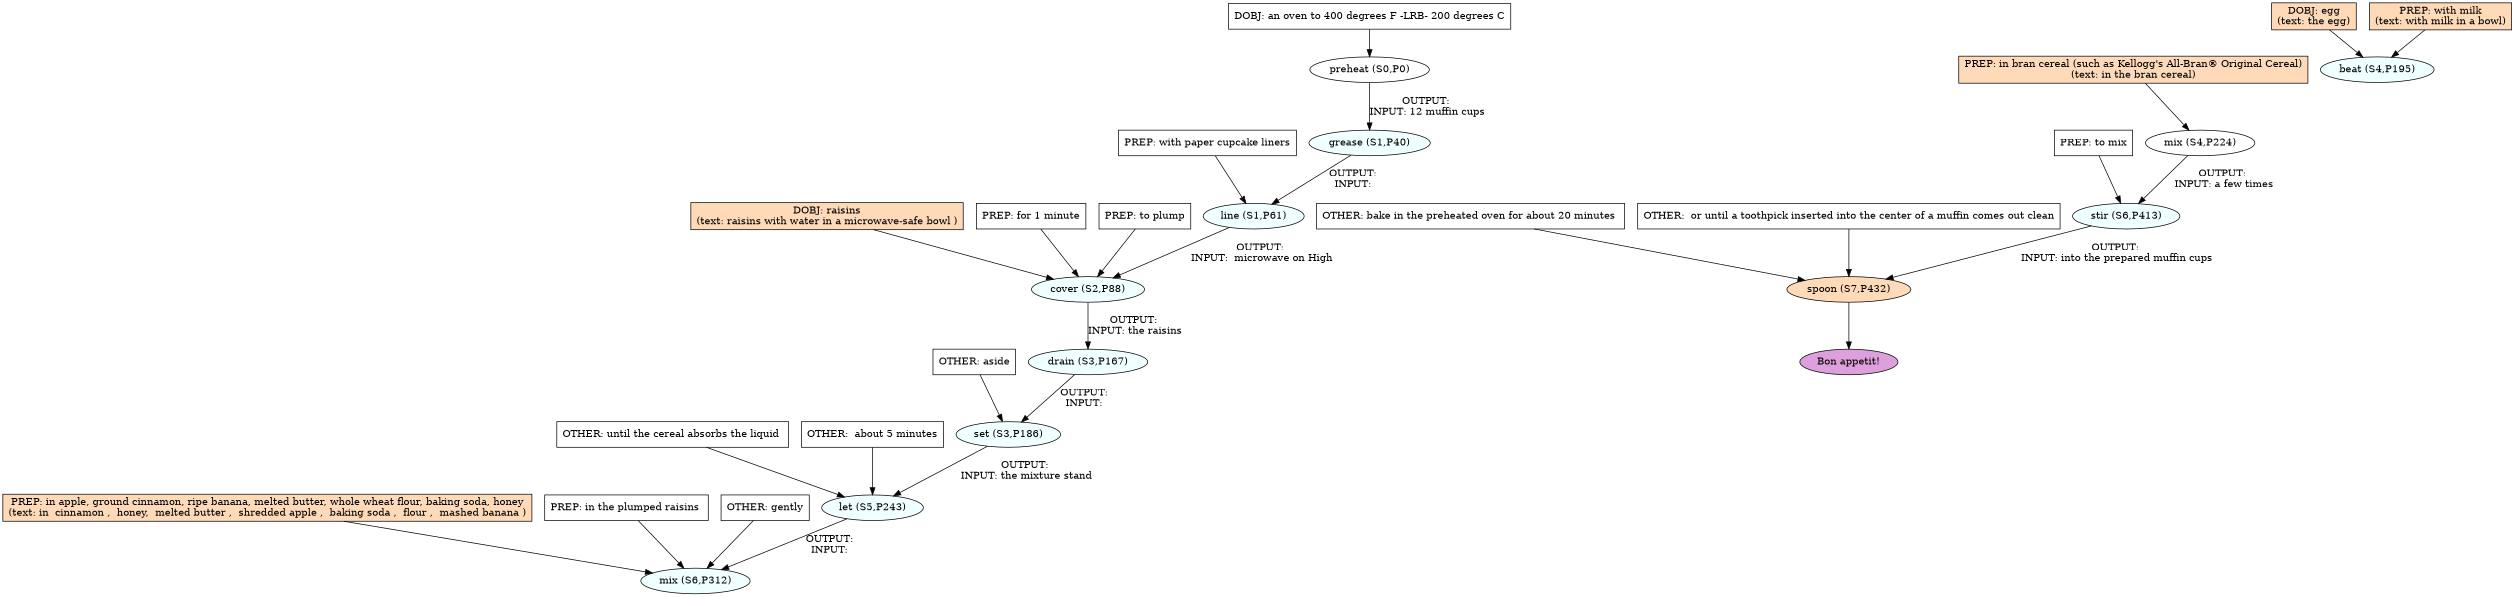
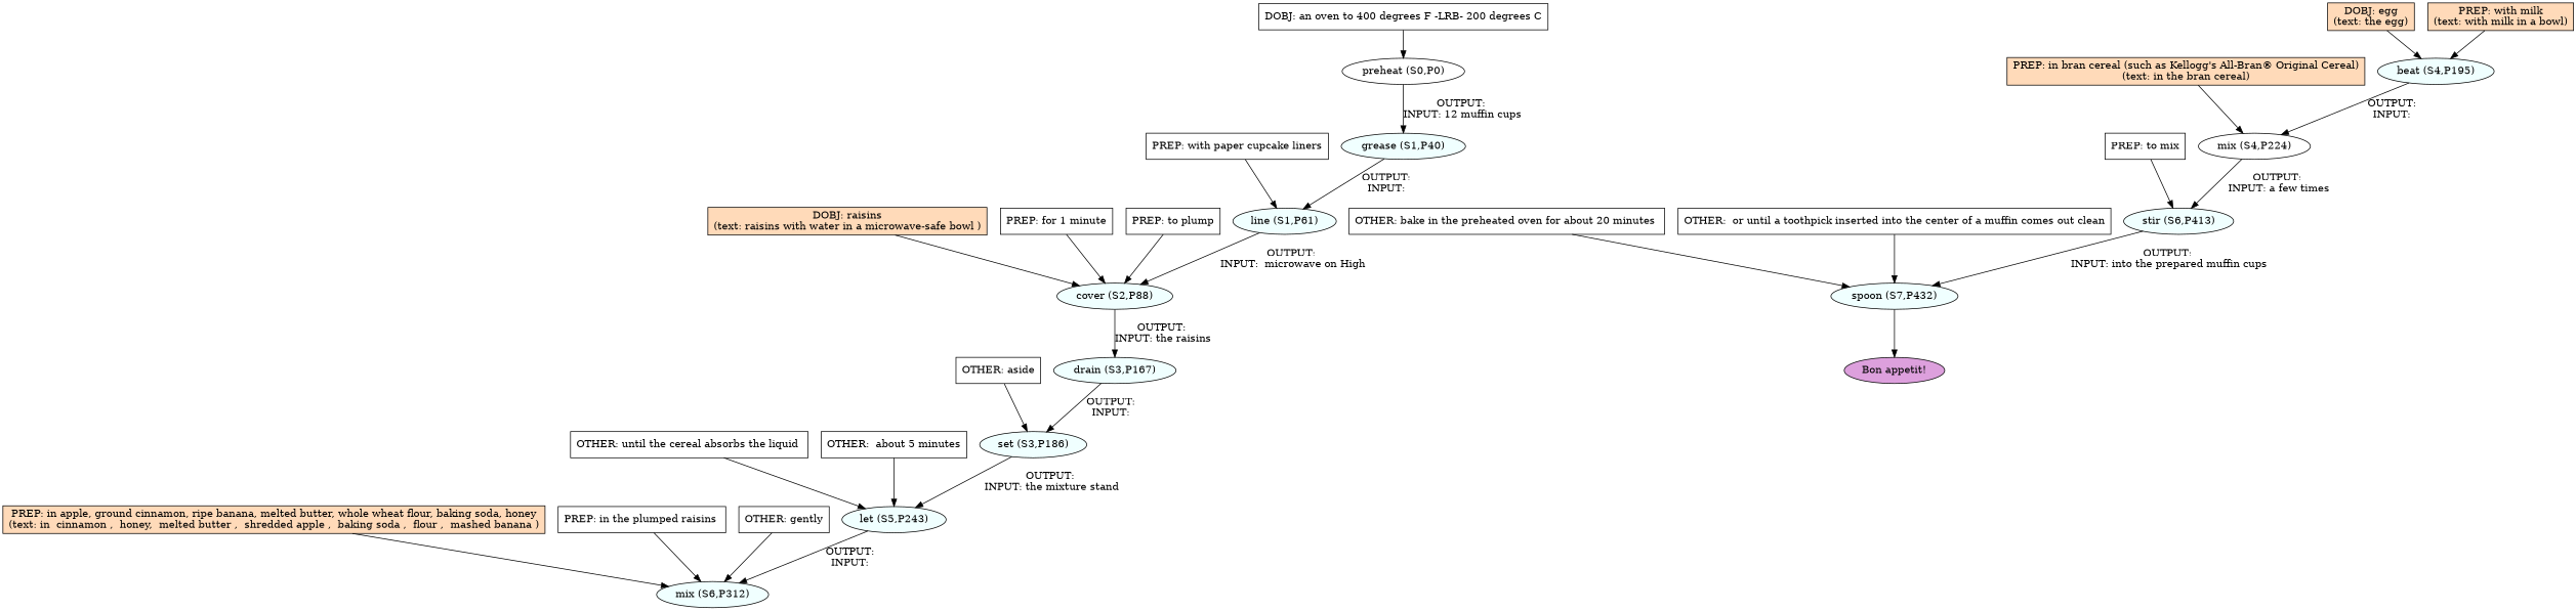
  digraph {
    node [fillcolor=white shape=box style=filled]
    n1 [label="preheat (S0,P0)" shape=oval]
    n2 [fillcolor=azure label="grease (S1,P40)" shape=oval]
    n3 [fillcolor=azure label="line (S1,P61)" shape=oval]
    n4 [fillcolor=azure label="cover (S2,P88)" shape=oval]
    n5 [fillcolor=azure label="drain (S3,P167)" shape=oval]
    n6 [fillcolor=azure label="set (S3,P186)" shape=oval]
    n7 [fillcolor=azure label="let (S5,P243)" shape=oval]
    n8 [fillcolor=azure label="mix (S6,P312)" shape=oval]
    n9 [fillcolor=azure label="beat (S4,P195)" shape=oval]
    n10 [label="mix (S4,P224)" shape=oval]
    n11 [fillcolor=azure label="stir (S6,P413)" shape=oval]
-   n12 [fillcolor=peachpuff label="spoon (S7,P432)" shape=oval]
+   n12 [fillcolor=azure label="spoon (S7,P432)" shape=oval]
    n13 [fillcolor=plum label="Bon appetit!" shape=oval]
    n14 [fillcolor=peachpuff label="DOBJ: egg\n(text: the egg)"]
    n15 [fillcolor=peachpuff label="PREP: with milk\n(text: with milk in a bowl)"]
    n16 [label="DOBJ: an oven to 400 degrees F -LRB- 200 degrees C"]
    n17 [label="PREP: with paper cupcake liners"]
    n18 [fillcolor=peachpuff label="DOBJ: raisins\n(text: raisins with water in a microwave-safe bowl )"]
    n19 [label="PREP: for 1 minute"]
    n20 [label="PREP: to plump"]
    n21 [label="OTHER: aside"]
    n22 [fillcolor=peachpuff label="PREP: in bran cereal (such as Kellogg's All-Bran® Original Cereal)\n(text: in the bran cereal)"]
    n23 [label="OTHER: until the cereal absorbs the liquid "]
    n24 [label="OTHER:  about 5 minutes"]
    n25 [fillcolor=peachpuff label="PREP: in apple, ground cinnamon, ripe banana, melted butter, whole wheat flour, baking soda, honey\n(text: in  cinnamon ,  honey,  melted butter ,  shredded apple ,  baking soda ,  flour ,  mashed banana )"]
    n26 [label="PREP: in the plumped raisins "]
    n27 [label="OTHER: gently"]
    n28 [label="PREP: to mix"]
    n29 [label="OTHER: bake in the preheated oven for about 20 minutes "]
    n30 [label="OTHER:  or until a toothpick inserted into the center of a muffin comes out clean"]
    n1 -> n2 [label="OUTPUT: \nINPUT: 12 muffin cups"]
    n2 -> n3 [label="OUTPUT: \nINPUT: "]
    n3 -> n4 [label="OUTPUT: \nINPUT:  microwave on High"]
    n4 -> n5 [label="OUTPUT: \nINPUT: the raisins"]
    n5 -> n6 [label="OUTPUT: \nINPUT: "]
    n6 -> n7 [label="OUTPUT: \nINPUT: the mixture stand"]
    n7 -> n8 [label="OUTPUT: \nINPUT: "]
+   n9 -> n10 [label="OUTPUT: \nINPUT: "]
    n10 -> n11 [label="OUTPUT: \nINPUT: a few times"]
    n11 -> n12 [label="OUTPUT: \nINPUT: into the prepared muffin cups"]
    n12 -> n13
    n14 -> n9
    n15 -> n9
    n16 -> n1
    n17 -> n3
    n18 -> n4
    n19 -> n4
    n20 -> n4
    n21 -> n6
    n22 -> n10
    n23 -> n7
    n24 -> n7
    n25 -> n8
    n26 -> n8
    n27 -> n8
    n28 -> n11
    n29 -> n12
    n30 -> n12
  }
